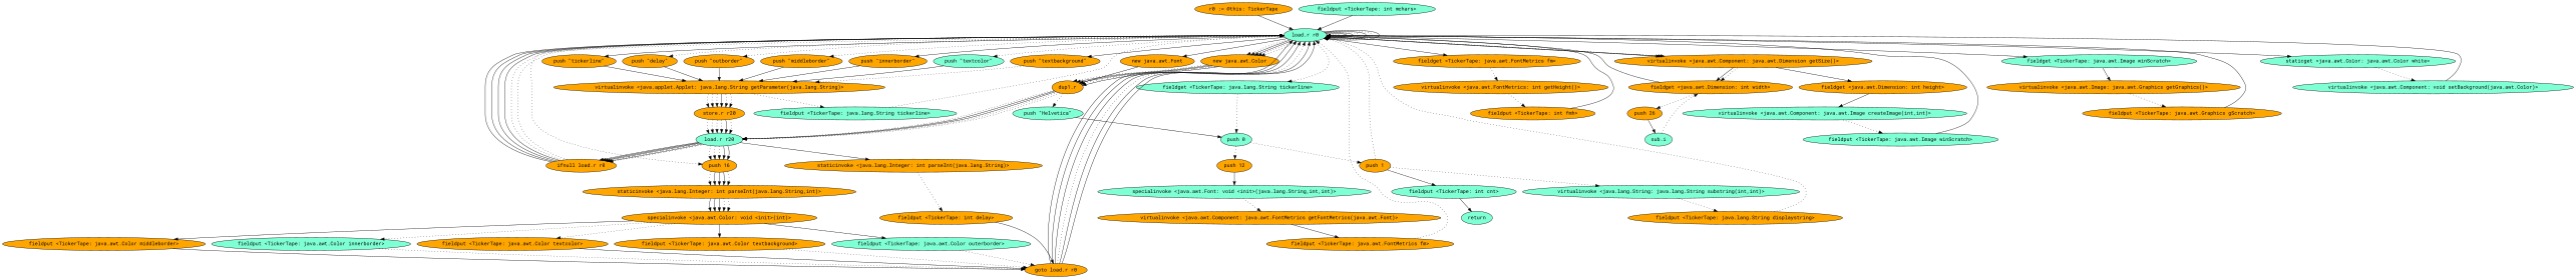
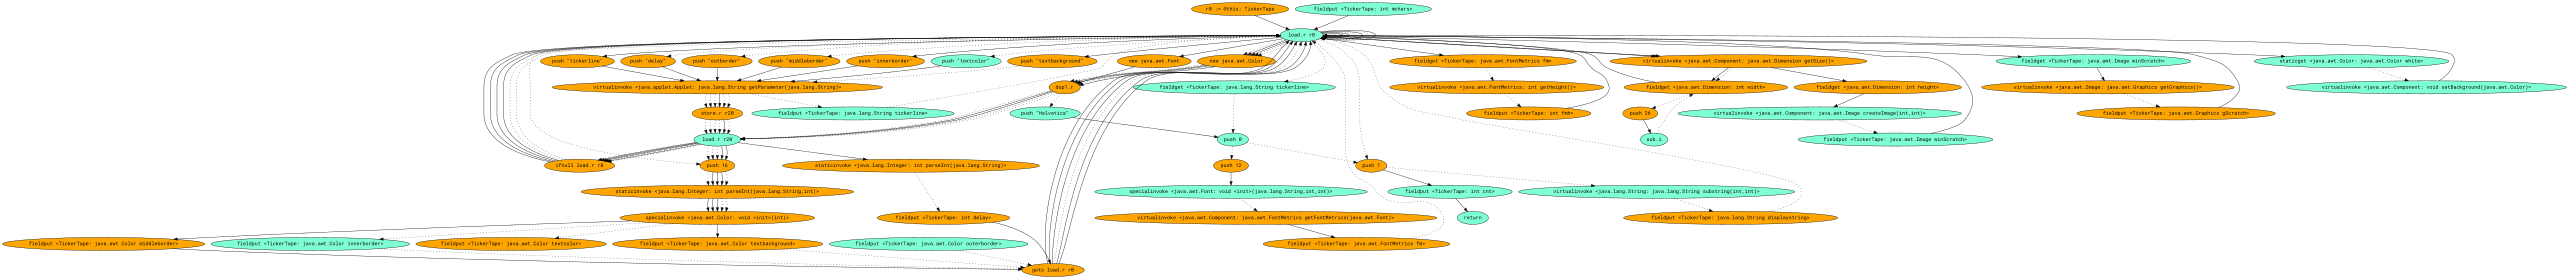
  digraph {
    fontname="Roboto Mono"
    node [fillcolor=orange fontname="Roboto Mono" style=filled]
    edge [fontname="Roboto Mono" style=solid]
    "load.r r0" [fillcolor=aquamarine]
    "r0 := @this: TickerTape"
    "new java.awt.Font"
    "fieldget <TickerTape: java.awt.FontMetrics fm>"
    "virtualinvoke <java.awt.Component: java.awt.Dimension getSize()>"
    "fieldget <TickerTape: java.awt.Image winScratch>" [fillcolor=aquamarine]
    "staticget <java.awt.Color: java.awt.Color white>" [fillcolor=aquamarine]
    "push \"delay\""
    "push \"outborder\""
    "new java.awt.Color"
    "push \"middleborder\""
    "push \"innerborder\""
    "push \"textcolor\"" [fillcolor=aquamarine]
    "push \"textbackground\""
    "push \"tickerline\""
    "fieldget <TickerTape: java.lang.String tickerline>" [fillcolor=aquamarine]
    "push 1"
    "push 16"
    "dup1.r"
    "virtualinvoke <java.awt.FontMetrics: int getHeight()>"
    "fieldget <java.awt.Dimension: int width>"
    "fieldget <java.awt.Dimension: int height>"
    "virtualinvoke <java.awt.Image: java.awt.Graphics getGraphics()>"
    "virtualinvoke <java.awt.Component: void setBackground(java.awt.Color)>" [fillcolor=aquamarine]
    "virtualinvoke <java.applet.Applet: java.lang.String getParameter(java.lang.String)>"
    "load.r r20" [fillcolor=aquamarine]
    "ifnull load.r r0"
    "staticinvoke <java.lang.Integer: int parseInt(java.lang.String)>"
    "push 0" [fillcolor=aquamarine]
    "virtualinvoke <java.lang.String: java.lang.String substring(int,int)>" [fillcolor=aquamarine]
    "fieldput <TickerTape: int cnt>" [fillcolor=aquamarine]
    "push \"Helvetica\"" [fillcolor=aquamarine]
    "push 12"
    "specialinvoke <java.awt.Font: void <init>(java.lang.String,int,int)>" [fillcolor=aquamarine]
    "virtualinvoke <java.awt.Component: java.awt.FontMetrics getFontMetrics(java.awt.Font)>"
    "fieldput <TickerTape: java.awt.FontMetrics fm>"
    "fieldput <TickerTape: int fmh>"
    "push 26"
    "virtualinvoke <java.awt.Component: java.awt.Image createImage(int,int)>" [fillcolor=aquamarine]
    "sub.i" [fillcolor=aquamarine]
    "fieldput <TickerTape: int mchars>" [fillcolor=aquamarine]
    "fieldput <TickerTape: java.awt.Image winScratch>" [fillcolor=aquamarine]
    "fieldput <TickerTape: java.awt.Graphics gScratch>"
    "store.r r20"
    "fieldput <TickerTape: java.lang.String tickerline>" [fillcolor=aquamarine]
    "fieldput <TickerTape: int delay>"
    "staticinvoke <java.lang.Integer: int parseInt(java.lang.String,int)>"
    "goto load.r r0"
    "specialinvoke <java.awt.Color: void <init>(int)>"
    "fieldput <TickerTape: java.awt.Color outerborder>" [fillcolor=aquamarine]
    "fieldput <TickerTape: java.awt.Color middleborder>"
    "fieldput <TickerTape: java.awt.Color innerborder>" [fillcolor=aquamarine]
    "fieldput <TickerTape: java.awt.Color textcolor>"
    "fieldput <TickerTape: java.awt.Color textbackground>"
    "fieldput <TickerTape: java.lang.String displaystring>"
    return [fillcolor=aquamarine]
    "load.r r0" -> "load.r r0" [style=dotted]
    "load.r r0" -> "load.r r0" [style=dotted]
    "load.r r0" -> "load.r r0"
    "load.r r0" -> "load.r r0"
    "load.r r0" -> "load.r r0" [style=dotted]
    "load.r r0" -> "load.r r0"
    "load.r r0" -> "load.r r0" [style=dotted]
    "load.r r0" -> "load.r r0"
    "load.r r0" -> "new java.awt.Font"
    "load.r r0" -> "fieldget <TickerTape: java.awt.FontMetrics fm>"
    "load.r r0" -> "virtualinvoke <java.awt.Component: java.awt.Dimension getSize()>"
    "load.r r0" -> "virtualinvoke <java.awt.Component: java.awt.Dimension getSize()>"
    "load.r r0" -> "virtualinvoke <java.awt.Component: java.awt.Dimension getSize()>" [style=dotted]
    "load.r r0" -> "fieldget <TickerTape: java.awt.Image winScratch>"
    "load.r r0" -> "staticget <java.awt.Color: java.awt.Color white>"
    "load.r r0" -> "push \"delay\"" [style=dotted]
    "load.r r0" -> "push \"outborder\"" [style=dotted]
    "load.r r0" -> "new java.awt.Color" [style=dotted]
    "load.r r0" -> "new java.awt.Color"
    "load.r r0" -> "new java.awt.Color"
    "load.r r0" -> "new java.awt.Color" [style=dotted]
    "load.r r0" -> "new java.awt.Color" [style=dotted]
    "load.r r0" -> "push \"middleborder\"" [style=dotted]
    "load.r r0" -> "push \"innerborder\""
    "load.r r0" -> "push \"textcolor\"" [style=dotted]
    "load.r r0" -> "push \"textbackground\""
    "load.r r0" -> "push \"tickerline\""
    "load.r r0" -> "fieldget <TickerTape: java.lang.String tickerline>" [style=dotted]
-   "push 1" -> "load.r r0" [style=dotted]
+   "load.r r0" -> "push 1" [style=dotted]
    "load.r r0" -> "push 16" [style=dotted]
    "r0 := @this: TickerTape" -> "load.r r0"
    "new java.awt.Font" -> "dup1.r"
    "fieldget <TickerTape: java.awt.FontMetrics fm>" -> "virtualinvoke <java.awt.FontMetrics: int getHeight()>" [style=dotted]
    "virtualinvoke <java.awt.Component: java.awt.Dimension getSize()>" -> "fieldget <java.awt.Dimension: int width>"
    "virtualinvoke <java.awt.Component: java.awt.Dimension getSize()>" -> "fieldget <java.awt.Dimension: int width>" [style=dotted]
    "virtualinvoke <java.awt.Component: java.awt.Dimension getSize()>" -> "fieldget <java.awt.Dimension: int height>"
    "fieldget <TickerTape: java.awt.Image winScratch>" -> "virtualinvoke <java.awt.Image: java.awt.Graphics getGraphics()>"
    "staticget <java.awt.Color: java.awt.Color white>" -> "virtualinvoke <java.awt.Component: void setBackground(java.awt.Color)>" [style=dotted]
    "push \"delay\"" -> "virtualinvoke <java.applet.Applet: java.lang.String getParameter(java.lang.String)>"
    "push \"outborder\"" -> "virtualinvoke <java.applet.Applet: java.lang.String getParameter(java.lang.String)>"
    "new java.awt.Color" -> "dup1.r" [style=dotted]
    "new java.awt.Color" -> "dup1.r"
    "new java.awt.Color" -> "dup1.r"
    "new java.awt.Color" -> "dup1.r" [style=dotted]
    "new java.awt.Color" -> "dup1.r"
    "push \"middleborder\"" -> "virtualinvoke <java.applet.Applet: java.lang.String getParameter(java.lang.String)>"
    "push \"innerborder\"" -> "virtualinvoke <java.applet.Applet: java.lang.String getParameter(java.lang.String)>"
    "push \"textcolor\"" -> "virtualinvoke <java.applet.Applet: java.lang.String getParameter(java.lang.String)>"
    "push \"textbackground\"" -> "virtualinvoke <java.applet.Applet: java.lang.String getParameter(java.lang.String)>" [style=dotted]
    "push \"tickerline\"" -> "virtualinvoke <java.applet.Applet: java.lang.String getParameter(java.lang.String)>"
    "fieldget <TickerTape: java.lang.String tickerline>" -> "push 0" [style=dotted]
    "push 1" -> "virtualinvoke <java.lang.String: java.lang.String substring(int,int)>" [style=dotted]
    "push 1" -> "fieldput <TickerTape: int cnt>"
    "push 16" -> "staticinvoke <java.lang.Integer: int parseInt(java.lang.String,int)>" [style=dotted]
    "push 16" -> "staticinvoke <java.lang.Integer: int parseInt(java.lang.String,int)>"
    "push 16" -> "staticinvoke <java.lang.Integer: int parseInt(java.lang.String,int)>"
    "push 16" -> "staticinvoke <java.lang.Integer: int parseInt(java.lang.String,int)>"
    "push 16" -> "staticinvoke <java.lang.Integer: int parseInt(java.lang.String,int)>" [style=dotted]
    "dup1.r" -> "load.r r20" [style=dotted]
    "dup1.r" -> "load.r r20"
    "dup1.r" -> "load.r r20"
    "dup1.r" -> "load.r r20" [style=dotted]
    "dup1.r" -> "load.r r20" [style=dotted]
    "dup1.r" -> "push \"Helvetica\"" [style=dotted]
    "virtualinvoke <java.awt.FontMetrics: int getHeight()>" -> "fieldput <TickerTape: int fmh>" [style=dotted]
    "fieldget <java.awt.Dimension: int width>" -> "load.r r0"
    "fieldget <java.awt.Dimension: int width>" -> "push 26" [style=dotted]
    "fieldget <java.awt.Dimension: int height>" -> "virtualinvoke <java.awt.Component: java.awt.Image createImage(int,int)>"
    "virtualinvoke <java.awt.Image: java.awt.Graphics getGraphics()>" -> "fieldput <TickerTape: java.awt.Graphics gScratch>" [style=dotted]
    "virtualinvoke <java.awt.Component: void setBackground(java.awt.Color)>" -> "load.r r0"
    "virtualinvoke <java.applet.Applet: java.lang.String getParameter(java.lang.String)>" -> "store.r r20" [style=dotted]
    "virtualinvoke <java.applet.Applet: java.lang.String getParameter(java.lang.String)>" -> "store.r r20" [style=dotted]
    "virtualinvoke <java.applet.Applet: java.lang.String getParameter(java.lang.String)>" -> "store.r r20" [style=dotted]
    "virtualinvoke <java.applet.Applet: java.lang.String getParameter(java.lang.String)>" -> "store.r r20"
    "virtualinvoke <java.applet.Applet: java.lang.String getParameter(java.lang.String)>" -> "store.r r20" [style=dotted]
    "virtualinvoke <java.applet.Applet: java.lang.String getParameter(java.lang.String)>" -> "store.r r20" [style=dotted]
    "virtualinvoke <java.applet.Applet: java.lang.String getParameter(java.lang.String)>" -> "fieldput <TickerTape: java.lang.String tickerline>" [style=dotted]
    "load.r r20" -> "push 16" [style=dotted]
    "load.r r20" -> "push 16" [style=dotted]
    "load.r r20" -> "push 16" [style=dotted]
    "load.r r20" -> "push 16"
    "load.r r20" -> "push 16"
    "load.r r20" -> "ifnull load.r r0"
    "load.r r20" -> "ifnull load.r r0"
    "load.r r20" -> "ifnull load.r r0"
    "load.r r20" -> "ifnull load.r r0" [style=dotted]
    "load.r r20" -> "ifnull load.r r0"
    "load.r r20" -> "ifnull load.r r0" [style=dotted]
    "load.r r20" -> "staticinvoke <java.lang.Integer: int parseInt(java.lang.String)>"
    "ifnull load.r r0" -> "load.r r0"
    "ifnull load.r r0" -> "load.r r0"
    "ifnull load.r r0" -> "load.r r0"
    "ifnull load.r r0" -> "load.r r0"
    "ifnull load.r r0" -> "load.r r0" [style=dotted]
    "ifnull load.r r0" -> "load.r r0" [style=dotted]
    "staticinvoke <java.lang.Integer: int parseInt(java.lang.String)>" -> "fieldput <TickerTape: int delay>" [style=dotted]
    "push 0" -> "push 1" [style=dotted]
    "push 0" -> "push 12" [style=dotted]
    "virtualinvoke <java.lang.String: java.lang.String substring(int,int)>" -> "fieldput <TickerTape: java.lang.String displaystring>" [style=dotted]
    "fieldput <TickerTape: int cnt>" -> return
    "push \"Helvetica\"" -> "push 0"
    "push 12" -> "specialinvoke <java.awt.Font: void <init>(java.lang.String,int,int)>"
    "specialinvoke <java.awt.Font: void <init>(java.lang.String,int,int)>" -> "virtualinvoke <java.awt.Component: java.awt.FontMetrics getFontMetrics(java.awt.Font)>" [style=dotted]
    "virtualinvoke <java.awt.Component: java.awt.FontMetrics getFontMetrics(java.awt.Font)>" -> "fieldput <TickerTape: java.awt.FontMetrics fm>"
    "fieldput <TickerTape: java.awt.FontMetrics fm>" -> "load.r r0" [style=dotted]
    "fieldput <TickerTape: int fmh>" -> "load.r r0"
    "push 26" -> "sub.i"
    "virtualinvoke <java.awt.Component: java.awt.Image createImage(int,int)>" -> "fieldput <TickerTape: java.awt.Image winScratch>" [style=dotted]
    "sub.i" -> "fieldget <java.awt.Dimension: int width>" [style=dotted]
    "fieldput <TickerTape: int mchars>" -> "load.r r0"
    "fieldput <TickerTape: java.awt.Image winScratch>" -> "load.r r0"
    "fieldput <TickerTape: java.awt.Graphics gScratch>" -> "load.r r0"
    "store.r r20" -> "load.r r20" [style=dotted]
    "store.r r20" -> "load.r r20" [style=dotted]
    "store.r r20" -> "load.r r20" [style=dotted]
    "store.r r20" -> "load.r r20" [style=dotted]
    "store.r r20" -> "load.r r20"
    "store.r r20" -> "load.r r20" [style=dotted]
    "fieldput <TickerTape: java.lang.String tickerline>" -> "load.r r0" [style=dotted]
    "fieldput <TickerTape: int delay>" -> "goto load.r r0"
    "staticinvoke <java.lang.Integer: int parseInt(java.lang.String,int)>" -> "specialinvoke <java.awt.Color: void <init>(int)>"
    "staticinvoke <java.lang.Integer: int parseInt(java.lang.String,int)>" -> "specialinvoke <java.awt.Color: void <init>(int)>"
    "staticinvoke <java.lang.Integer: int parseInt(java.lang.String,int)>" -> "specialinvoke <java.awt.Color: void <init>(int)>"
    "staticinvoke <java.lang.Integer: int parseInt(java.lang.String,int)>" -> "specialinvoke <java.awt.Color: void <init>(int)>" [style=dotted]
    "staticinvoke <java.lang.Integer: int parseInt(java.lang.String,int)>" -> "specialinvoke <java.awt.Color: void <init>(int)>" [style=dotted]
    "goto load.r r0" -> "load.r r0"
    "goto load.r r0" -> "load.r r0"
    "goto load.r r0" -> "load.r r0"
    "goto load.r r0" -> "load.r r0" [style=dotted]
    "goto load.r r0" -> "load.r r0"
    "goto load.r r0" -> "load.r r0"
-   "specialinvoke <java.awt.Color: void <init>(int)>" -> "fieldput <TickerTape: java.awt.Color outerborder>"
    "specialinvoke <java.awt.Color: void <init>(int)>" -> "fieldput <TickerTape: java.awt.Color middleborder>"
    "specialinvoke <java.awt.Color: void <init>(int)>" -> "fieldput <TickerTape: java.awt.Color innerborder>" [style=dotted]
    "specialinvoke <java.awt.Color: void <init>(int)>" -> "fieldput <TickerTape: java.awt.Color textcolor>" [style=dotted]
    "specialinvoke <java.awt.Color: void <init>(int)>" -> "fieldput <TickerTape: java.awt.Color textbackground>"
    "fieldput <TickerTape: java.awt.Color outerborder>" -> "goto load.r r0" [style=dotted]
    "fieldput <TickerTape: java.awt.Color middleborder>" -> "goto load.r r0"
    "fieldput <TickerTape: java.awt.Color innerborder>" -> "goto load.r r0" [style=dotted]
-   "fieldput <TickerTape: java.awt.Color textcolor>" -> "goto load.r r0"
    "fieldput <TickerTape: java.awt.Color textbackground>" -> "goto load.r r0" [style=dotted]
    "fieldput <TickerTape: java.lang.String displaystring>" -> "load.r r0" [style=dotted]
  }
